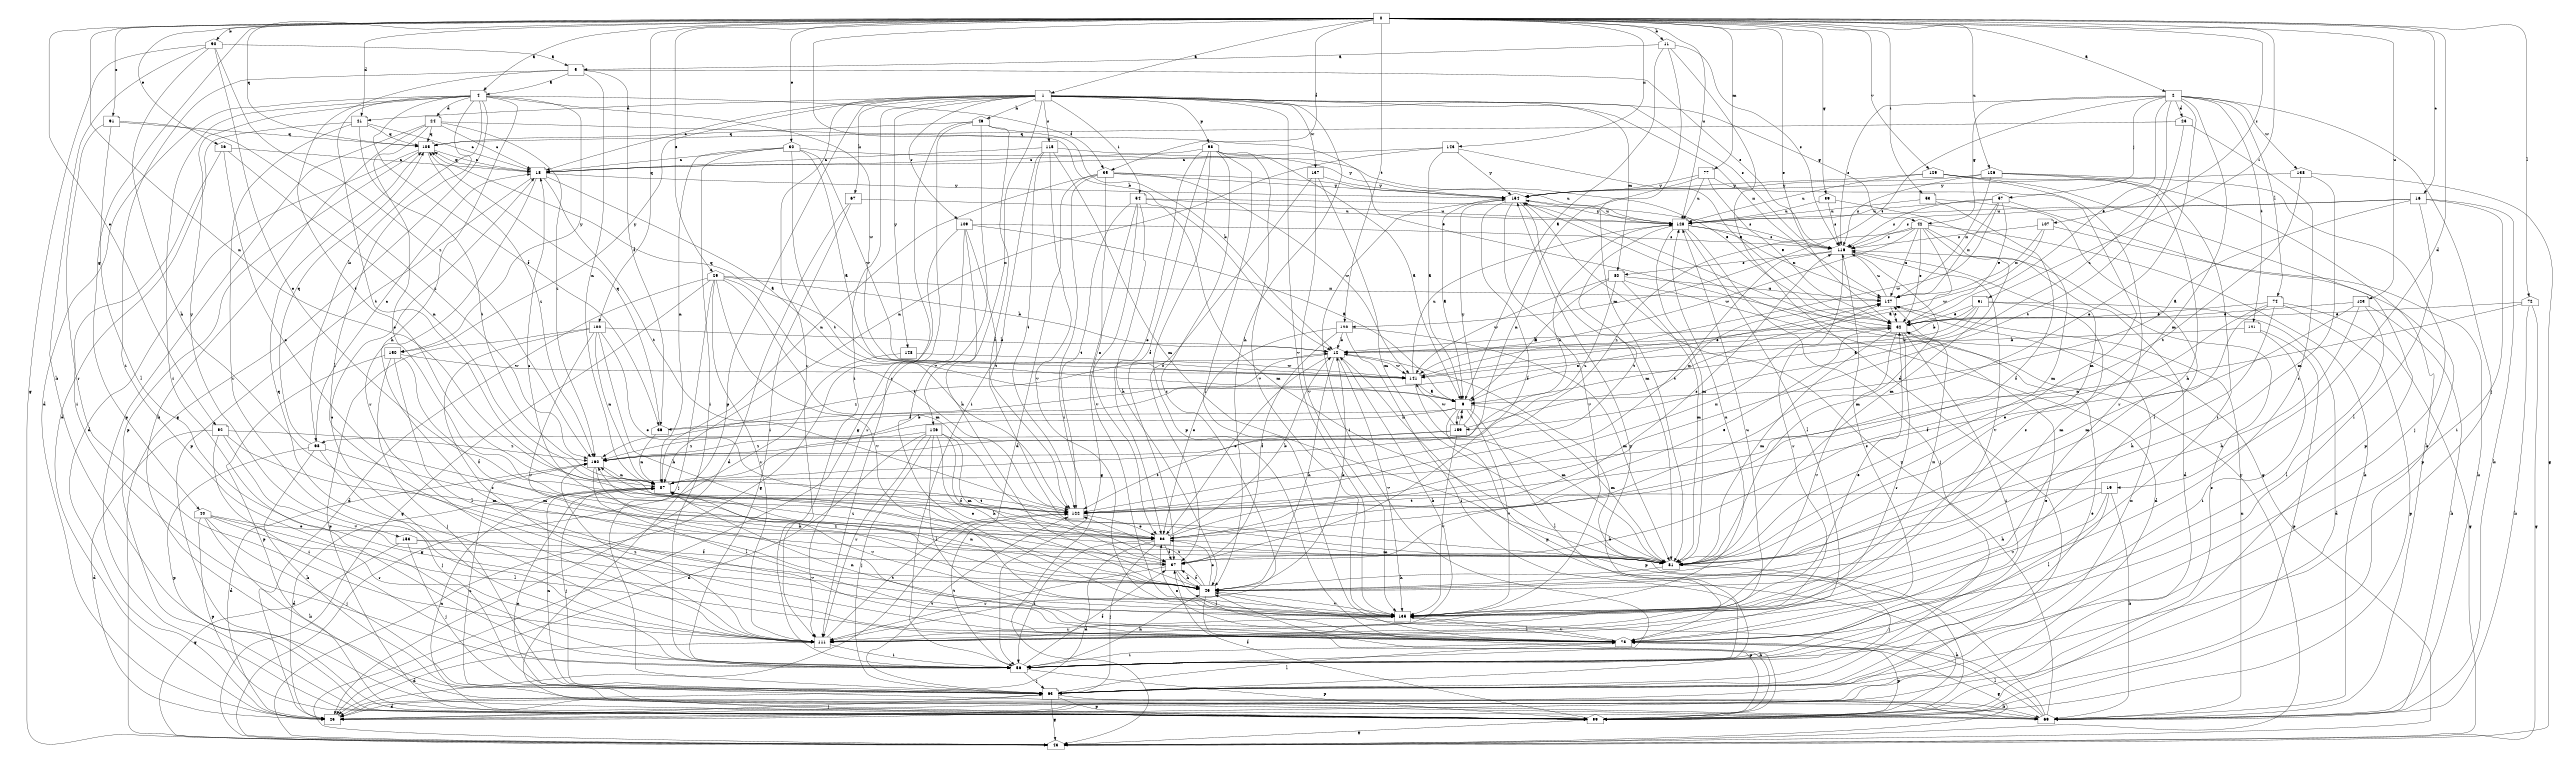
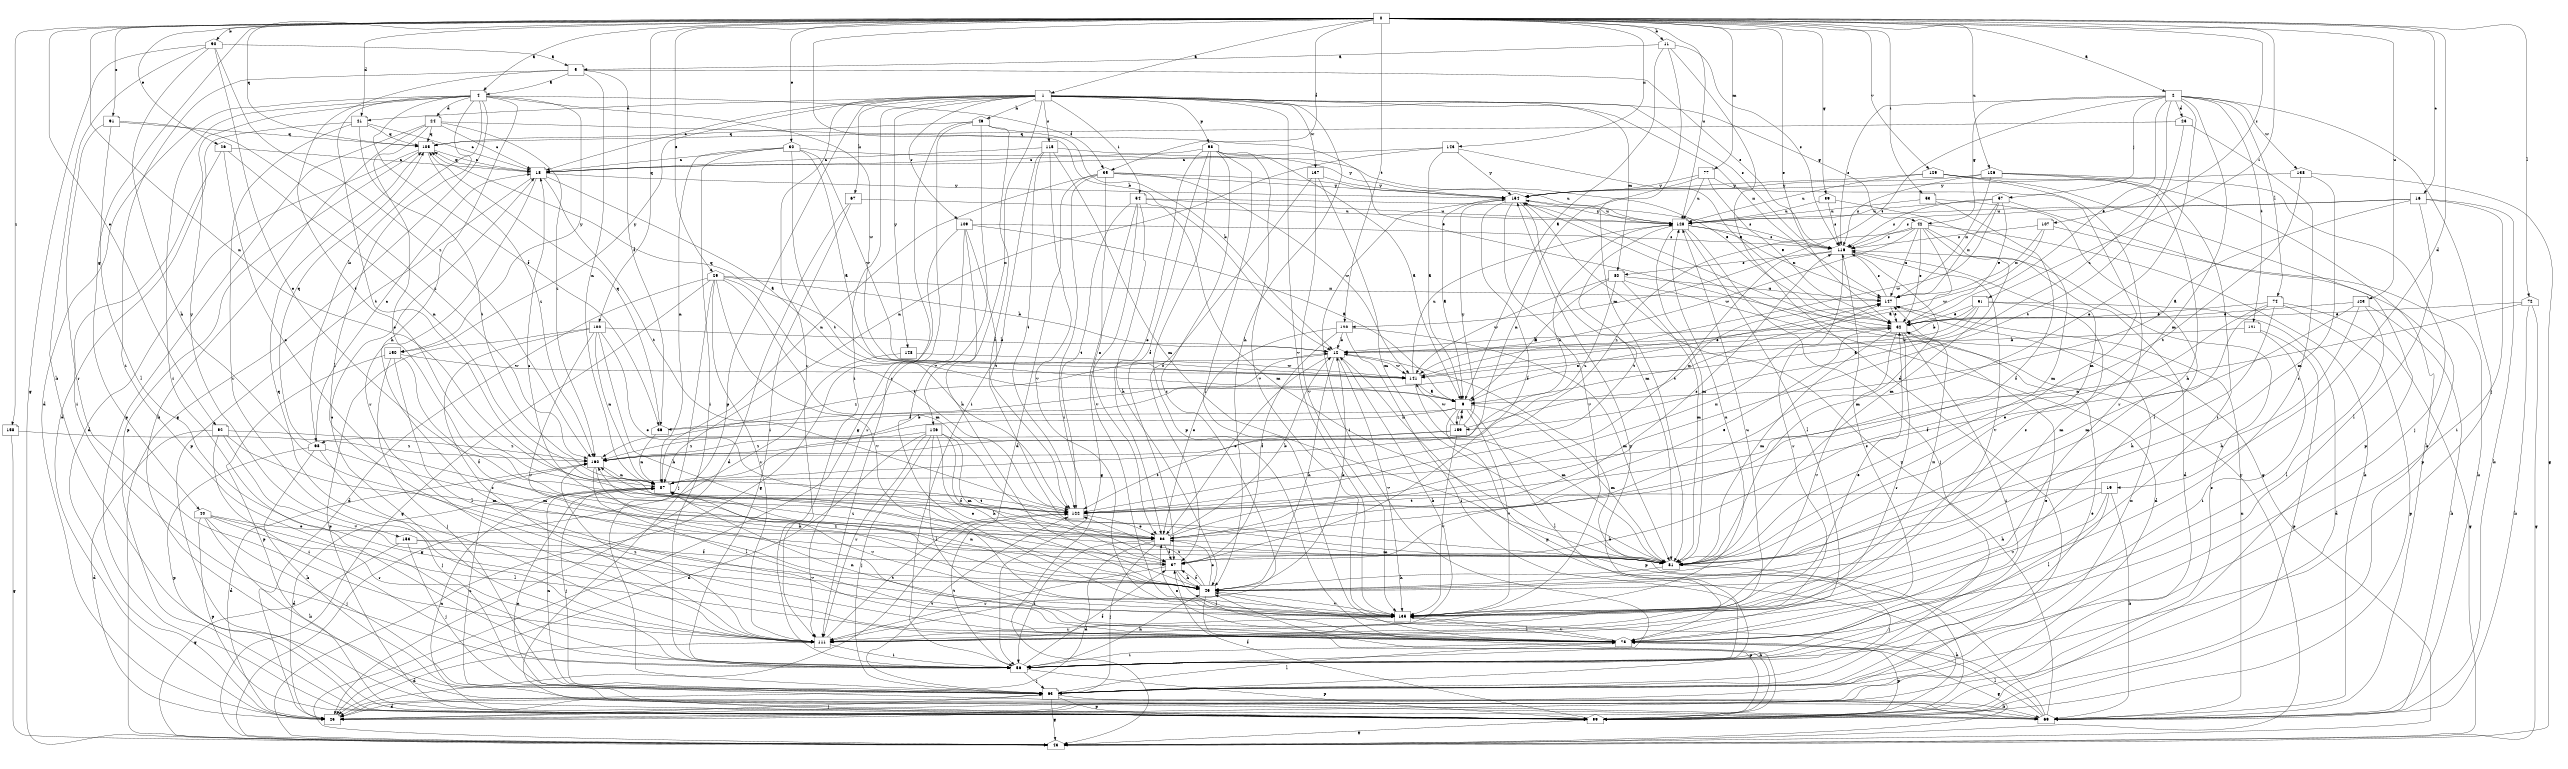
  strict digraph {
    node [shape=note]
    0 [shape=box]
    1
    2 [shape=box]
    4
    n5 [label=90 shape=house]
    11 [shape=house]
    12 [shape=house]
    16 [shape=box]
    19 [shape=box]
    21
    26 [shape=house]
    29 [shape=house]
    30 [shape=house]
    32
    35 [shape=house]
    39 [shape=house]
    40 [shape=house]
    51
    53
    72 [shape=house]
    77
    87
    91
    92
    100 [shape=box]
    105
    107
    120 [shape=box]
    123
    126 [shape=house]
    128
    129 [shape=house]
    143
+   158
    18
    42 [shape=house]
    46 [shape=house]
    49 [shape=box]
    54
    56 [shape=house]
    67 [shape=box]
    80
    98 [shape=house]
    99 [shape=house]
    109
    111 [shape=box]
    115 [shape=box]
    116 [shape=house]
    135 [shape=box]
    137 [shape=box]
    146 [shape=box]
    147
    148 [shape=box]
    150 [shape=box]
    23 [shape=house]
    57 [shape=house]
    63
    74
    81 [shape=house]
    93
    121
    138 [shape=house]
    159
    24
    25
    36 [shape=house]
    43 [shape=house]
    68 [shape=house]
    75 [shape=house]
    122 [shape=box]
    141
    153 [shape=house]
    5
    69 [shape=house]
    160
    6
    154 [shape=house]
    37 [shape=box]
    0 -> 1 [label=a]
    0 -> 2 [label=a]
    0 -> 4 [label=a]
    0 -> n5 [label=b]
    0 -> 11 [label=b]
    0 -> 12 [label=b]
    0 -> 16 [label=c]
    0 -> 19 [label=d]
    0 -> 21 [label=d]
    0 -> 26 [label=e]
    0 -> 29 [label=e]
    0 -> 30 [label=e]
    0 -> 32 [label=e]
    0 -> 35 [label=f]
    0 -> 39 [label=g]
    0 -> 40 [label=g]
    0 -> 51 [label=i]
    0 -> 53 [label=i]
    0 -> 72 [label=l]
    0 -> 77 [label=m]
    0 -> 87 [label=n]
    0 -> 91 [label=o]
    0 -> 92 [label=o]
    0 -> 100 [label=q]
    0 -> 105 [label=q]
    0 -> 107 [label=r]
    0 -> 120 [label=t]
    0 -> 123 [label=u]
    0 -> 126 [label=u]
    0 -> 128 [label=u]
    0 -> 129 [label=v]
    0 -> 143 [label=x]
+   0 -> 158 [label=z]
    1 -> 21 [label=d]
    1 -> 18 [label=c]
    1 -> 42 [label=g]
    1 -> 46 [label=h]
    1 -> 49 [label=h]
    1 -> 54 [label=i]
    1 -> 56 [label=i]
    1 -> 67 [label=k]
    1 -> 80 [label=m]
    1 -> 98 [label=p]
    1 -> 99 [label=p]
    1 -> 109 [label=r]
    1 -> 111 [label=r]
    1 -> 115 [label=s]
    1 -> 116 [label=s]
    1 -> 135 [label=v]
    1 -> 137 [label=w]
    1 -> 146 [label=x]
    1 -> 147 [label=x]
    1 -> 148 [label=y]
    1 -> 150 [label=y]
    2 -> 32 [label=e]
    2 -> 120 [label=t]
    2 -> 42 [label=g]
    2 -> 116 [label=s]
    2 -> 23 [label=d]
    2 -> 57 [label=j]
    2 -> 63 [label=j]
    2 -> 74 [label=l]
    2 -> 81 [label=m]
    2 -> 93 [label=o]
    2 -> 121 [label=t]
    2 -> 138 [label=w]
    2 -> 159 [label=z]
    4 -> 35 [label=f]
    4 -> 49 [label=h]
    4 -> 56 [label=i]
    4 -> 150 [label=y]
    4 -> 24 [label=d]
    4 -> 25 [label=d]
    4 -> 36 [label=f]
    4 -> 43 [label=g]
    4 -> 68 [label=k]
    4 -> 75 [label=l]
    4 -> 122 [label=t]
    4 -> 141 [label=w]
    4 -> 153 [label=y]
    n5 -> 49 [label=h]
    n5 -> 93 [label=o]
    n5 -> 43 [label=g]
    n5 -> 5 [label=a]
    n5 -> 69 [label=k]
    n5 -> 160 [label=z]
    11 -> 116 [label=s]
    11 -> 81 [label=m]
    11 -> 25 [label=d]
    11 -> 5 [label=a]
    11 -> 6 [label=a]
    12 -> 32 [label=e]
    12 -> 49 [label=h]
    12 -> 99 [label=p]
    12 -> 135 [label=v]
    12 -> 93 [label=o]
    12 -> 141 [label=w]
    12 -> 160 [label=z]
    16 -> 128 [label=u]
    16 -> 56 [label=i]
    16 -> 116 [label=s]
    16 -> 75 [label=l]
    16 -> 69 [label=k]
    16 -> 6 [label=a]
    19 -> 49 [label=h]
    19 -> 135 [label=v]
    19 -> 75 [label=l]
    19 -> 122 [label=t]
    19 -> 69 [label=k]
    21 -> 105 [label=q]
    21 -> 18 [label=c]
    21 -> 111 [label=r]
    21 -> 25 [label=d]
    21 -> 122 [label=t]
    26 -> 87 [label=n]
    26 -> 18 [label=c]
    26 -> 56 [label=i]
    26 -> 93 [label=o]
    29 -> 12 [label=b]
    29 -> 111 [label=r]
    29 -> 135 [label=v]
    29 -> 147 [label=x]
    29 -> 63 [label=j]
    29 -> 81 [label=m]
    29 -> 25 [label=d]
    29 -> 43 [label=g]
    29 -> 122 [label=t]
    30 -> 87 [label=n]
    30 -> 18 [label=c]
    30 -> 56 [label=i]
    30 -> 122 [label=t]
    30 -> 141 [label=w]
    30 -> 6 [label=a]
    30 -> 154 [label=y]
    32 -> 12 [label=b]
    32 -> 56 [label=i]
    32 -> 111 [label=r]
    32 -> 135 [label=v]
    32 -> 81 [label=m]
    35 -> 87 [label=n]
    35 -> 128 [label=u]
    35 -> 56 [label=i]
    35 -> 93 [label=o]
    35 -> 25 [label=d]
    35 -> 141 [label=w]
    35 -> 154 [label=y]
    39 -> 128 [label=u]
    39 -> 116 [label=s]
    39 -> 81 [label=m]
    40 -> 99 [label=p]
    40 -> 111 [label=r]
    40 -> 63 [label=j]
    40 -> 93 [label=o]
    40 -> 75 [label=l]
    40 -> 69 [label=k]
    51 -> 12 [label=b]
    51 -> 32 [label=e]
    51 -> 81 [label=m]
    51 -> 25 [label=d]
    51 -> 141 [label=w]
    51 -> 6 [label=a]
    53 -> 128 [label=u]
    53 -> 75 [label=l]
    53 -> 37 [label=f]
    72 -> 32 [label=e]
    72 -> 87 [label=n]
    72 -> 43 [label=g]
    72 -> 69 [label=k]
    77 -> 32 [label=e]
    77 -> 87 [label=n]
    77 -> 128 [label=u]
    77 -> 81 [label=m]
    77 -> 154 [label=y]
    87 -> 12 [label=b]
    87 -> 135 [label=v]
    87 -> 63 [label=j]
    87 -> 93 [label=o]
    87 -> 25 [label=d]
    87 -> 122 [label=t]
    91 -> 105 [label=q]
    91 -> 111 [label=r]
    91 -> 75 [label=l]
    91 -> 160 [label=z]
    92 -> 56 [label=i]
    92 -> 135 [label=v]
    92 -> 81 [label=m]
    92 -> 25 [label=d]
    92 -> 160 [label=z]
    100 -> 12 [label=b]
    100 -> 87 [label=n]
    100 -> 49 [label=h]
    100 -> 99 [label=p]
    100 -> 111 [label=r]
    100 -> 135 [label=v]
    100 -> 93 [label=o]
    105 -> 18 [label=c]
    105 -> 99 [label=p]
    105 -> 25 [label=d]
    105 -> 160 [label=z]
    107 -> 116 [label=s]
    107 -> 147 [label=x]
    107 -> 141 [label=w]
    107 -> 69 [label=k]
    120 -> 12 [label=b]
    120 -> 56 [label=i]
    120 -> 81 [label=m]
    120 -> 93 [label=o]
    120 -> 37 [label=f]
    123 -> 32 [label=e]
    123 -> 49 [label=h]
    123 -> 93 [label=o]
    123 -> 75 [label=l]
    123 -> 69 [label=k]
    126 -> 49 [label=h]
    126 -> 56 [label=i]
    126 -> 116 [label=s]
    126 -> 147 [label=x]
    126 -> 63 [label=j]
    126 -> 154 [label=y]
    128 -> 116 [label=s]
    128 -> 147 [label=x]
    128 -> 63 [label=j]
    128 -> 81 [label=m]
    128 -> 75 [label=l]
    128 -> 122 [label=t]
    128 -> 154 [label=y]
    129 -> 128 [label=u]
    129 -> 99 [label=p]
    129 -> 111 [label=r]
    129 -> 69 [label=k]
    129 -> 154 [label=y]
    143 -> 32 [label=e]
    143 -> 87 [label=n]
    143 -> 18 [label=c]
    143 -> 6 [label=a]
    143 -> 154 [label=y]
+   158 -> 43 [label=g]
+   158 -> 160 [label=z]
    18 -> 105 [label=q]
    18 -> 99 [label=p]
    18 -> 111 [label=r]
    18 -> 122 [label=t]
    18 -> 6 [label=a]
    18 -> 154 [label=y]
    42 -> 32 [label=e]
    42 -> 116 [label=s]
    42 -> 147 [label=x]
    42 -> 81 [label=m]
    42 -> 25 [label=d]
    42 -> 141 [label=w]
    42 -> 69 [label=k]
    42 -> 160 [label=z]
    42 -> 6 [label=a]
    46 -> 12 [label=b]
    46 -> 105 [label=q]
    46 -> 111 [label=r]
    46 -> 135 [label=v]
    46 -> 43 [label=g]
    46 -> 37 [label=f]
    49 -> 12 [label=b]
    49 -> 87 [label=n]
    49 -> 99 [label=p]
    49 -> 135 [label=v]
    49 -> 93 [label=o]
    49 -> 122 [label=t]
    49 -> 160 [label=z]
    49 -> 37 [label=f]
    54 -> 128 [label=u]
    54 -> 49 [label=h]
    54 -> 116 [label=s]
    54 -> 135 [label=v]
    54 -> 81 [label=m]
    54 -> 43 [label=g]
    54 -> 122 [label=t]
    56 -> 32 [label=e]
    56 -> 18 [label=c]
    56 -> 49 [label=h]
    56 -> 99 [label=p]
    56 -> 63 [label=j]
    56 -> 122 [label=t]
    56 -> 37 [label=f]
    67 -> 128 [label=u]
    67 -> 56 [label=i]
    67 -> 25 [label=d]
    80 -> 147 [label=x]
    80 -> 81 [label=m]
    80 -> 25 [label=d]
    80 -> 141 [label=w]
    80 -> 160 [label=z]
    80 -> 6 [label=a]
    98 -> 18 [label=c]
    98 -> 99 [label=p]
    98 -> 111 [label=r]
    98 -> 135 [label=v]
    98 -> 93 [label=o]
    98 -> 75 [label=l]
    98 -> 6 [label=a]
    98 -> 37 [label=f]
    99 -> 87 [label=n]
    99 -> 49 [label=h]
    99 -> 116 [label=s]
    99 -> 43 [label=g]
    99 -> 37 [label=f]
    109 -> 49 [label=h]
    109 -> 111 [label=r]
    109 -> 116 [label=s]
    109 -> 43 [label=g]
    109 -> 122 [label=t]
    109 -> 6 [label=a]
    111 -> 12 [label=b]
    111 -> 105 [label=q]
    111 -> 128 [label=u]
    111 -> 56 [label=i]
    111 -> 25 [label=d]
    111 -> 122 [label=t]
    111 -> 160 [label=z]
    115 -> 32 [label=e]
    115 -> 18 [label=c]
    115 -> 56 [label=i]
    115 -> 135 [label=v]
    115 -> 81 [label=m]
    115 -> 122 [label=t]
    116 -> 80 [label=s]
    116 -> 111 [label=r]
    116 -> 135 [label=v]
    116 -> 81 [label=m]
    116 -> 122 [label=t]
    135 -> 32 [label=e]
    135 -> 128 [label=u]
    135 -> 111 [label=r]
    135 -> 116 [label=s]
    135 -> 147 [label=x]
    135 -> 75 [label=l]
    137 -> 135 [label=v]
    137 -> 81 [label=m]
    137 -> 154 [label=y]
    137 -> 37 [label=f]
    146 -> 49 [label=h]
    146 -> 111 [label=r]
    146 -> 63 [label=j]
    146 -> 81 [label=m]
    146 -> 25 [label=d]
    146 -> 75 [label=l]
    146 -> 160 [label=z]
    146 -> 37 [label=f]
    147 -> 32 [label=e]
-   147 -> 116 [label=u]
+   147 -> 116 [label=s]
    148 -> 43 [label=g]
    148 -> 141 [label=w]
    150 -> 99 [label=p]
    150 -> 63 [label=j]
    150 -> 75 [label=l]
    150 -> 141 [label=w]
    150 -> 37 [label=f]
    23 -> 105 [label=q]
    23 -> 111 [label=r]
    23 -> 122 [label=t]
    57 -> 32 [label=e]
    57 -> 128 [label=u]
    57 -> 99 [label=p]
    57 -> 116 [label=s]
    57 -> 147 [label=x]
    57 -> 141 [label=w]
    63 -> 32 [label=e]
    63 -> 87 [label=n]
    63 -> 99 [label=p]
    63 -> 147 [label=x]
    63 -> 25 [label=d]
    63 -> 43 [label=g]
    63 -> 75 [label=l]
    63 -> 122 [label=t]
    63 -> 69 [label=k]
    63 -> 154 [label=y]
    74 -> 32 [label=e]
    74 -> 49 [label=h]
    74 -> 99 [label=p]
    74 -> 81 [label=m]
    74 -> 43 [label=g]
    74 -> 37 [label=f]
    81 -> 18 [label=c]
    81 -> 49 [label=h]
    81 -> 63 [label=j]
    93 -> 12 [label=b]
    93 -> 32 [label=e]
    93 -> 56 [label=i]
    93 -> 116 [label=s]
    93 -> 63 [label=j]
    93 -> 81 [label=m]
    93 -> 25 [label=d]
    93 -> 37 [label=f]
    121 -> 12 [label=b]
    121 -> 56 [label=i]
    121 -> 99 [label=p]
    138 -> 81 [label=m]
    138 -> 43 [label=g]
    138 -> 122 [label=t]
    138 -> 154 [label=y]
    159 -> 135 [label=v]
    159 -> 147 [label=x]
    159 -> 122 [label=t]
    159 -> 141 [label=w]
    159 -> 160 [label=z]
    159 -> 6 [label=a]
    159 -> 154 [label=y]
    24 -> 32 [label=e]
    24 -> 105 [label=q]
    24 -> 18 [label=c]
    24 -> 99 [label=p]
    24 -> 93 [label=o]
    24 -> 69 [label=k]
    24 -> 160 [label=z]
    25 -> 63 [label=j]
    36 -> 87 [label=n]
    36 -> 105 [label=q]
    36 -> 147 [label=x]
    43 -> 154 [label=y]
    68 -> 105 [label=q]
    68 -> 18 [label=c]
    68 -> 99 [label=p]
    68 -> 63 [label=j]
    68 -> 81 [label=m]
    68 -> 69 [label=k]
    75 -> 87 [label=n]
    75 -> 56 [label=i]
    75 -> 99 [label=p]
    75 -> 116 [label=s]
    75 -> 135 [label=v]
    75 -> 93 [label=o]
    75 -> 43 [label=g]
    122 -> 147 [label=x]
    122 -> 93 [label=o]
    141 -> 105 [label=q]
    141 -> 128 [label=u]
    141 -> 81 [label=m]
    141 -> 6 [label=a]
    153 -> 135 [label=v]
    153 -> 63 [label=j]
    153 -> 43 [label=g]
    153 -> 37 [label=f]
    5 -> 4 [label=a]
    5 -> 87 [label=n]
    5 -> 56 [label=i]
    5 -> 116 [label=s]
    5 -> 36 [label=f]
    5 -> 122 [label=t]
    69 -> 12 [label=b]
    69 -> 87 [label=n]
    69 -> 49 [label=h]
    69 -> 147 [label=x]
    69 -> 75 [label=l]
    69 -> 160 [label=z]
    69 -> 154 [label=y]
    160 -> 87 [label=n]
    160 -> 128 [label=u]
    160 -> 49 [label=h]
    160 -> 25 [label=d]
    160 -> 75 [label=l]
    6 -> 99 [label=p]
    6 -> 135 [label=v]
    6 -> 81 [label=m]
    6 -> 159 [label=z]
    6 -> 36 [label=f]
    6 -> 68 [label=k]
    6 -> 75 [label=l]
    154 -> 128 [label=u]
    154 -> 56 [label=i]
    154 -> 135 [label=v]
    154 -> 81 [label=m]
    154 -> 43 [label=g]
    154 -> 6 [label=a]
    154 -> 37 [label=f]
    37 -> 49 [label=h]
    37 -> 111 [label=r]
    37 -> 75 [label=l]
    37 -> 160 [label=z]
  }
